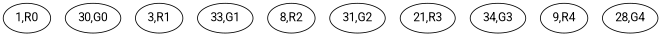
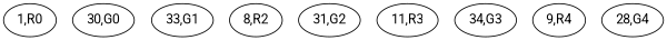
  graph {
    fontname=Roboto
    node [fontname=Roboto]
    n1 [label="1,R0"]
    n2 [label="30,G0"]
-   n3 [label="3,R1"]
    n4 [label="33,G1"]
    n5 [label="8,R2"]
    n6 [label="31,G2"]
-   n7 [label="21,R3"]
+   n7 [label="11,R3"]
    n8 [label="34,G3"]
    n9 [label="9,R4"]
    n10 [label="28,G4"]
  }
